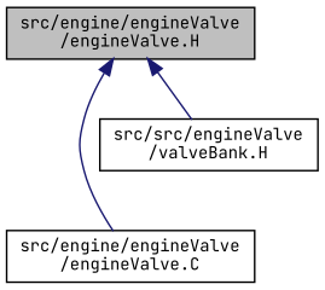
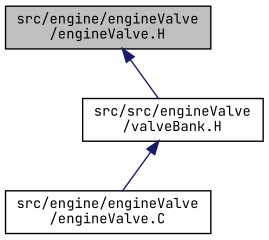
  digraph {
    fontname="JetBrains Mono"
    node [color=black fontname="JetBrains Mono" fontsize=10 shape=record]
    edge [color=midnightblue dir=back fontname="JetBrains Mono" fontsize=10 labelfontname=FreeSans labelfontsize=10 style=solid]
    n1 [fillcolor=grey75 fontcolor=black height=0.2 label="src/engine/engineValve\l/engineValve.H" style=filled width=0.4]
    n2 [height=0.2 label="src/engine/engineValve\l/engineValve.C" width=0.4]
    n3 [height=0.2 label="src/src/engineValve\l/valveBank.H" width=0.4]
-   n1 -> n2
+   n3 -> n2
    n1 -> n3
  }
